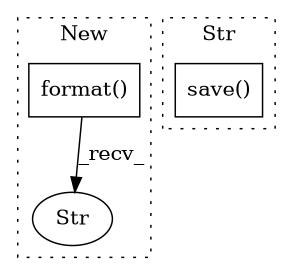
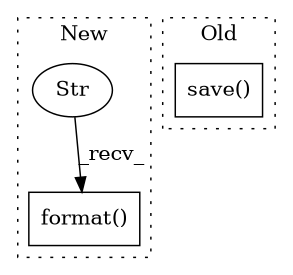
  digraph {
    node [a=75 shape=box]
    n1 [l="33,1" label="format()" s="8332,8378"]
    n2 [a=66 l=25 label=Str s=8332 shape=ellipse]
    n3 [l="11,1" label="save()" s="6745,6826"]
    subgraph cluster_1 {
      label=New
      style=dotted
      n1
      n2
    }
    subgraph cluster_2 {
-     label=Str
+     label=Old
      style=dotted
      n3
    }
-   n1 -> n2 [label=_recv_]
+   n2 -> n1 [label=_recv_]
  }
